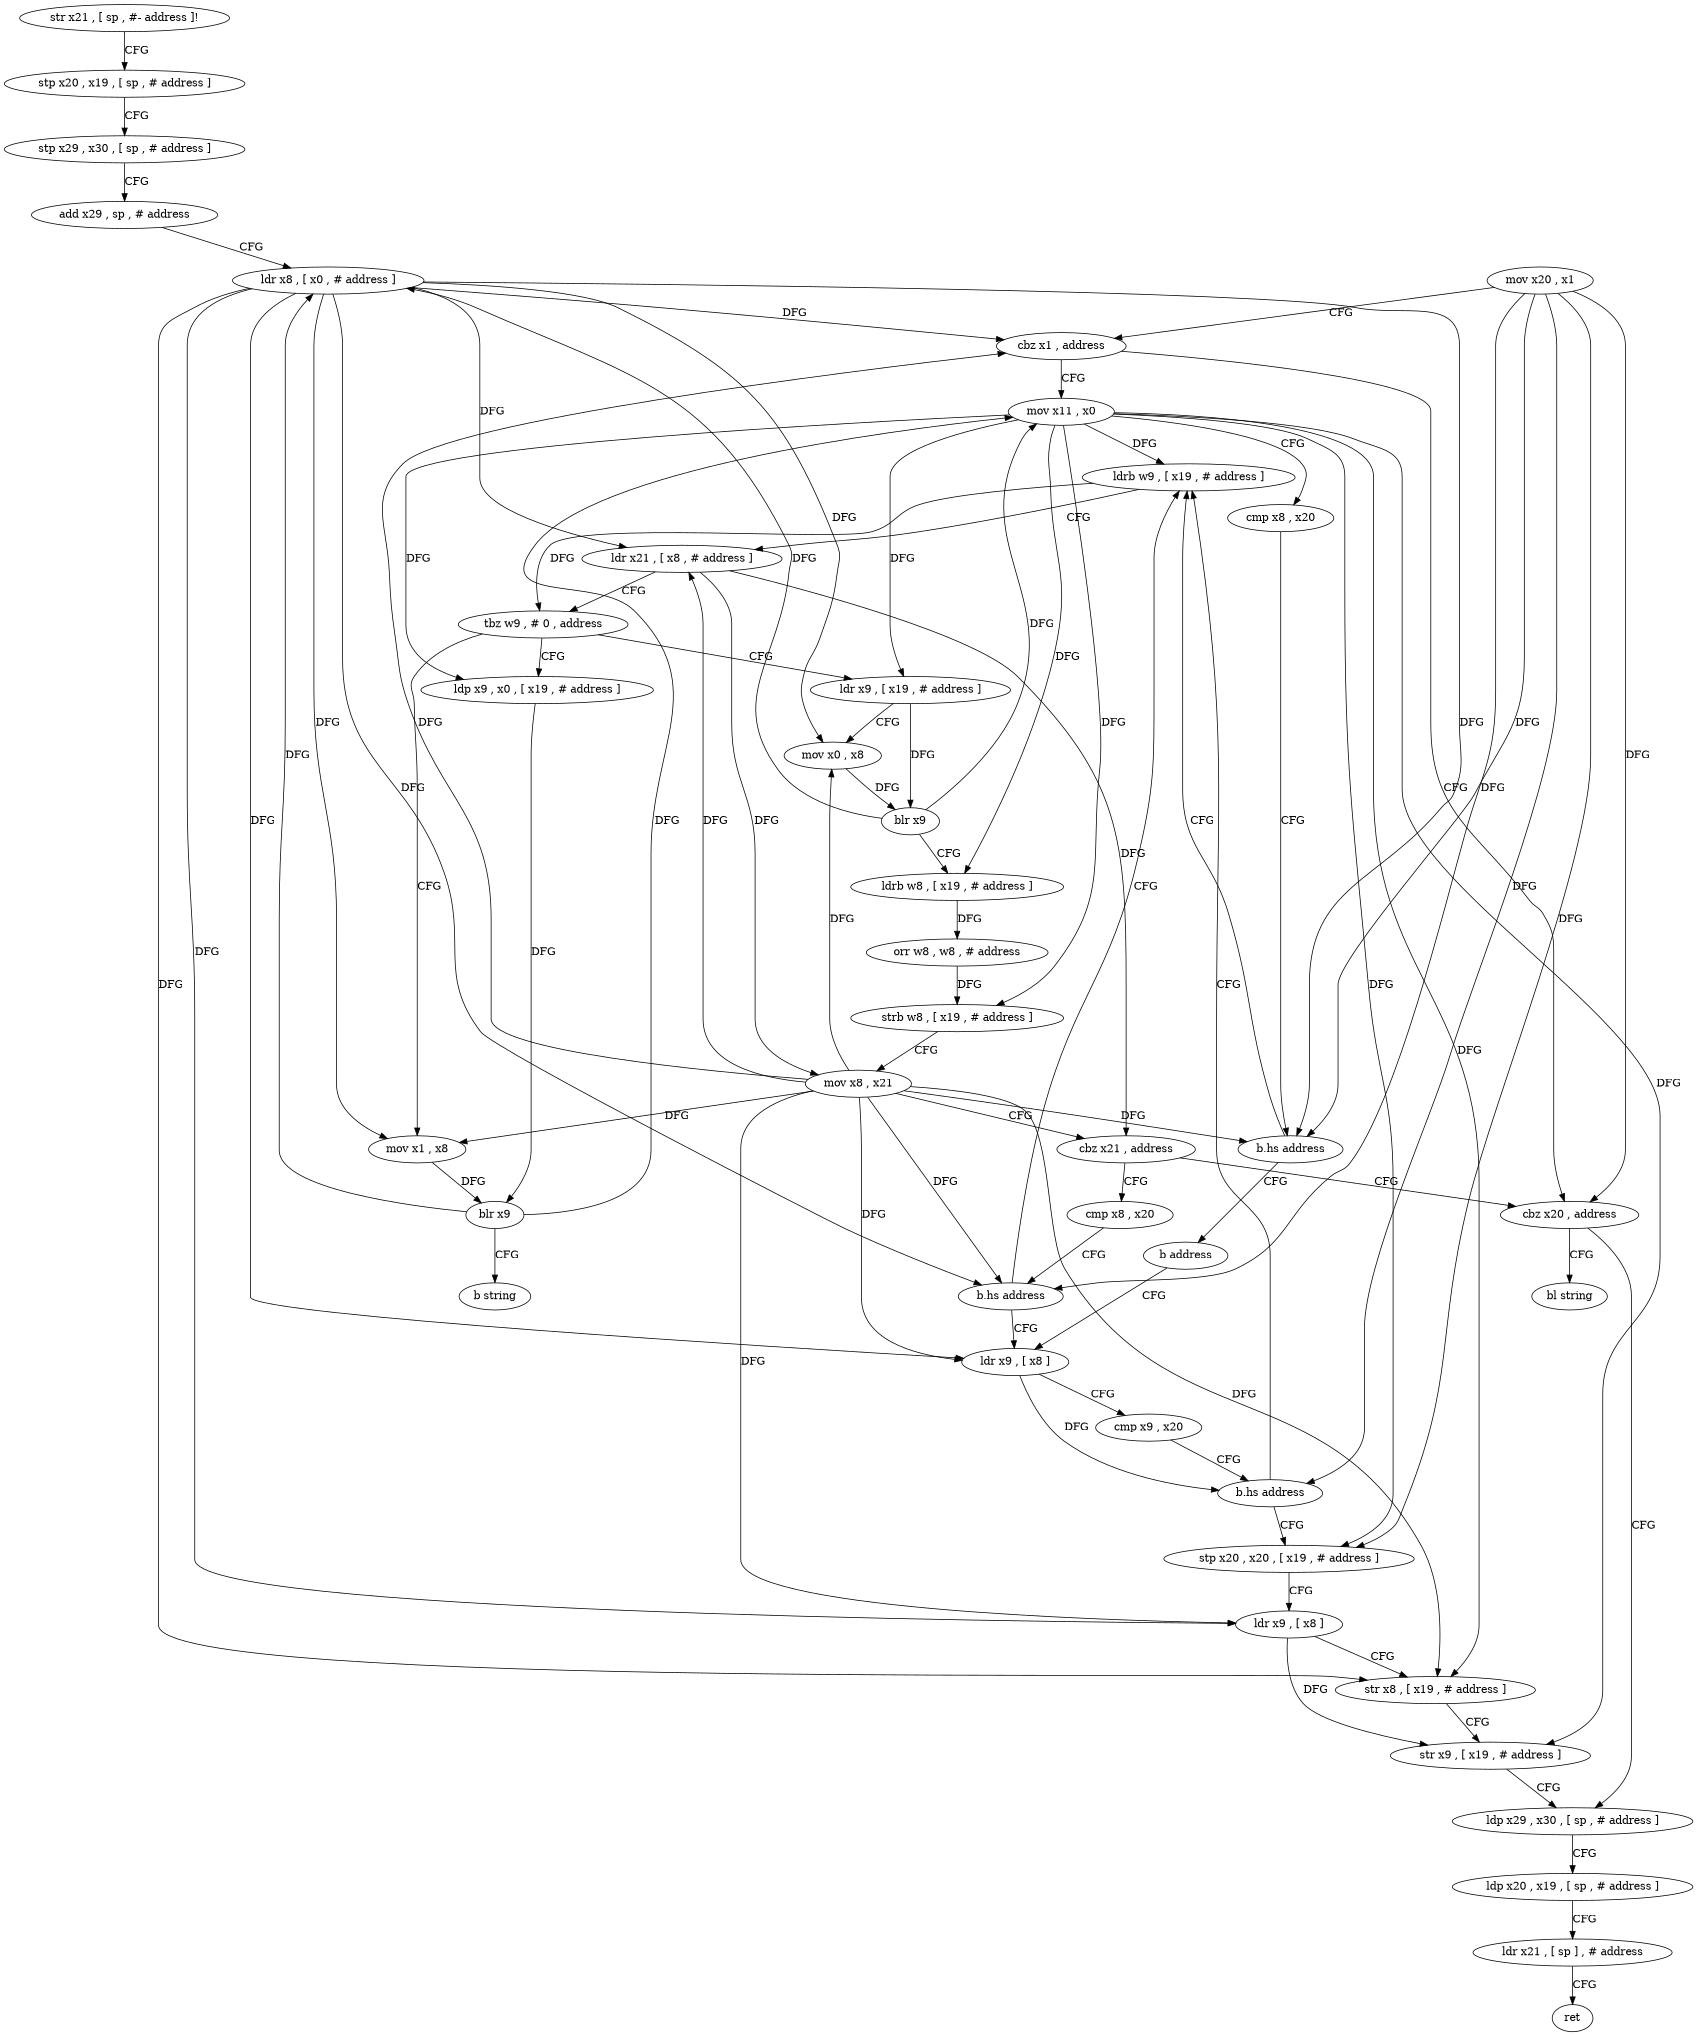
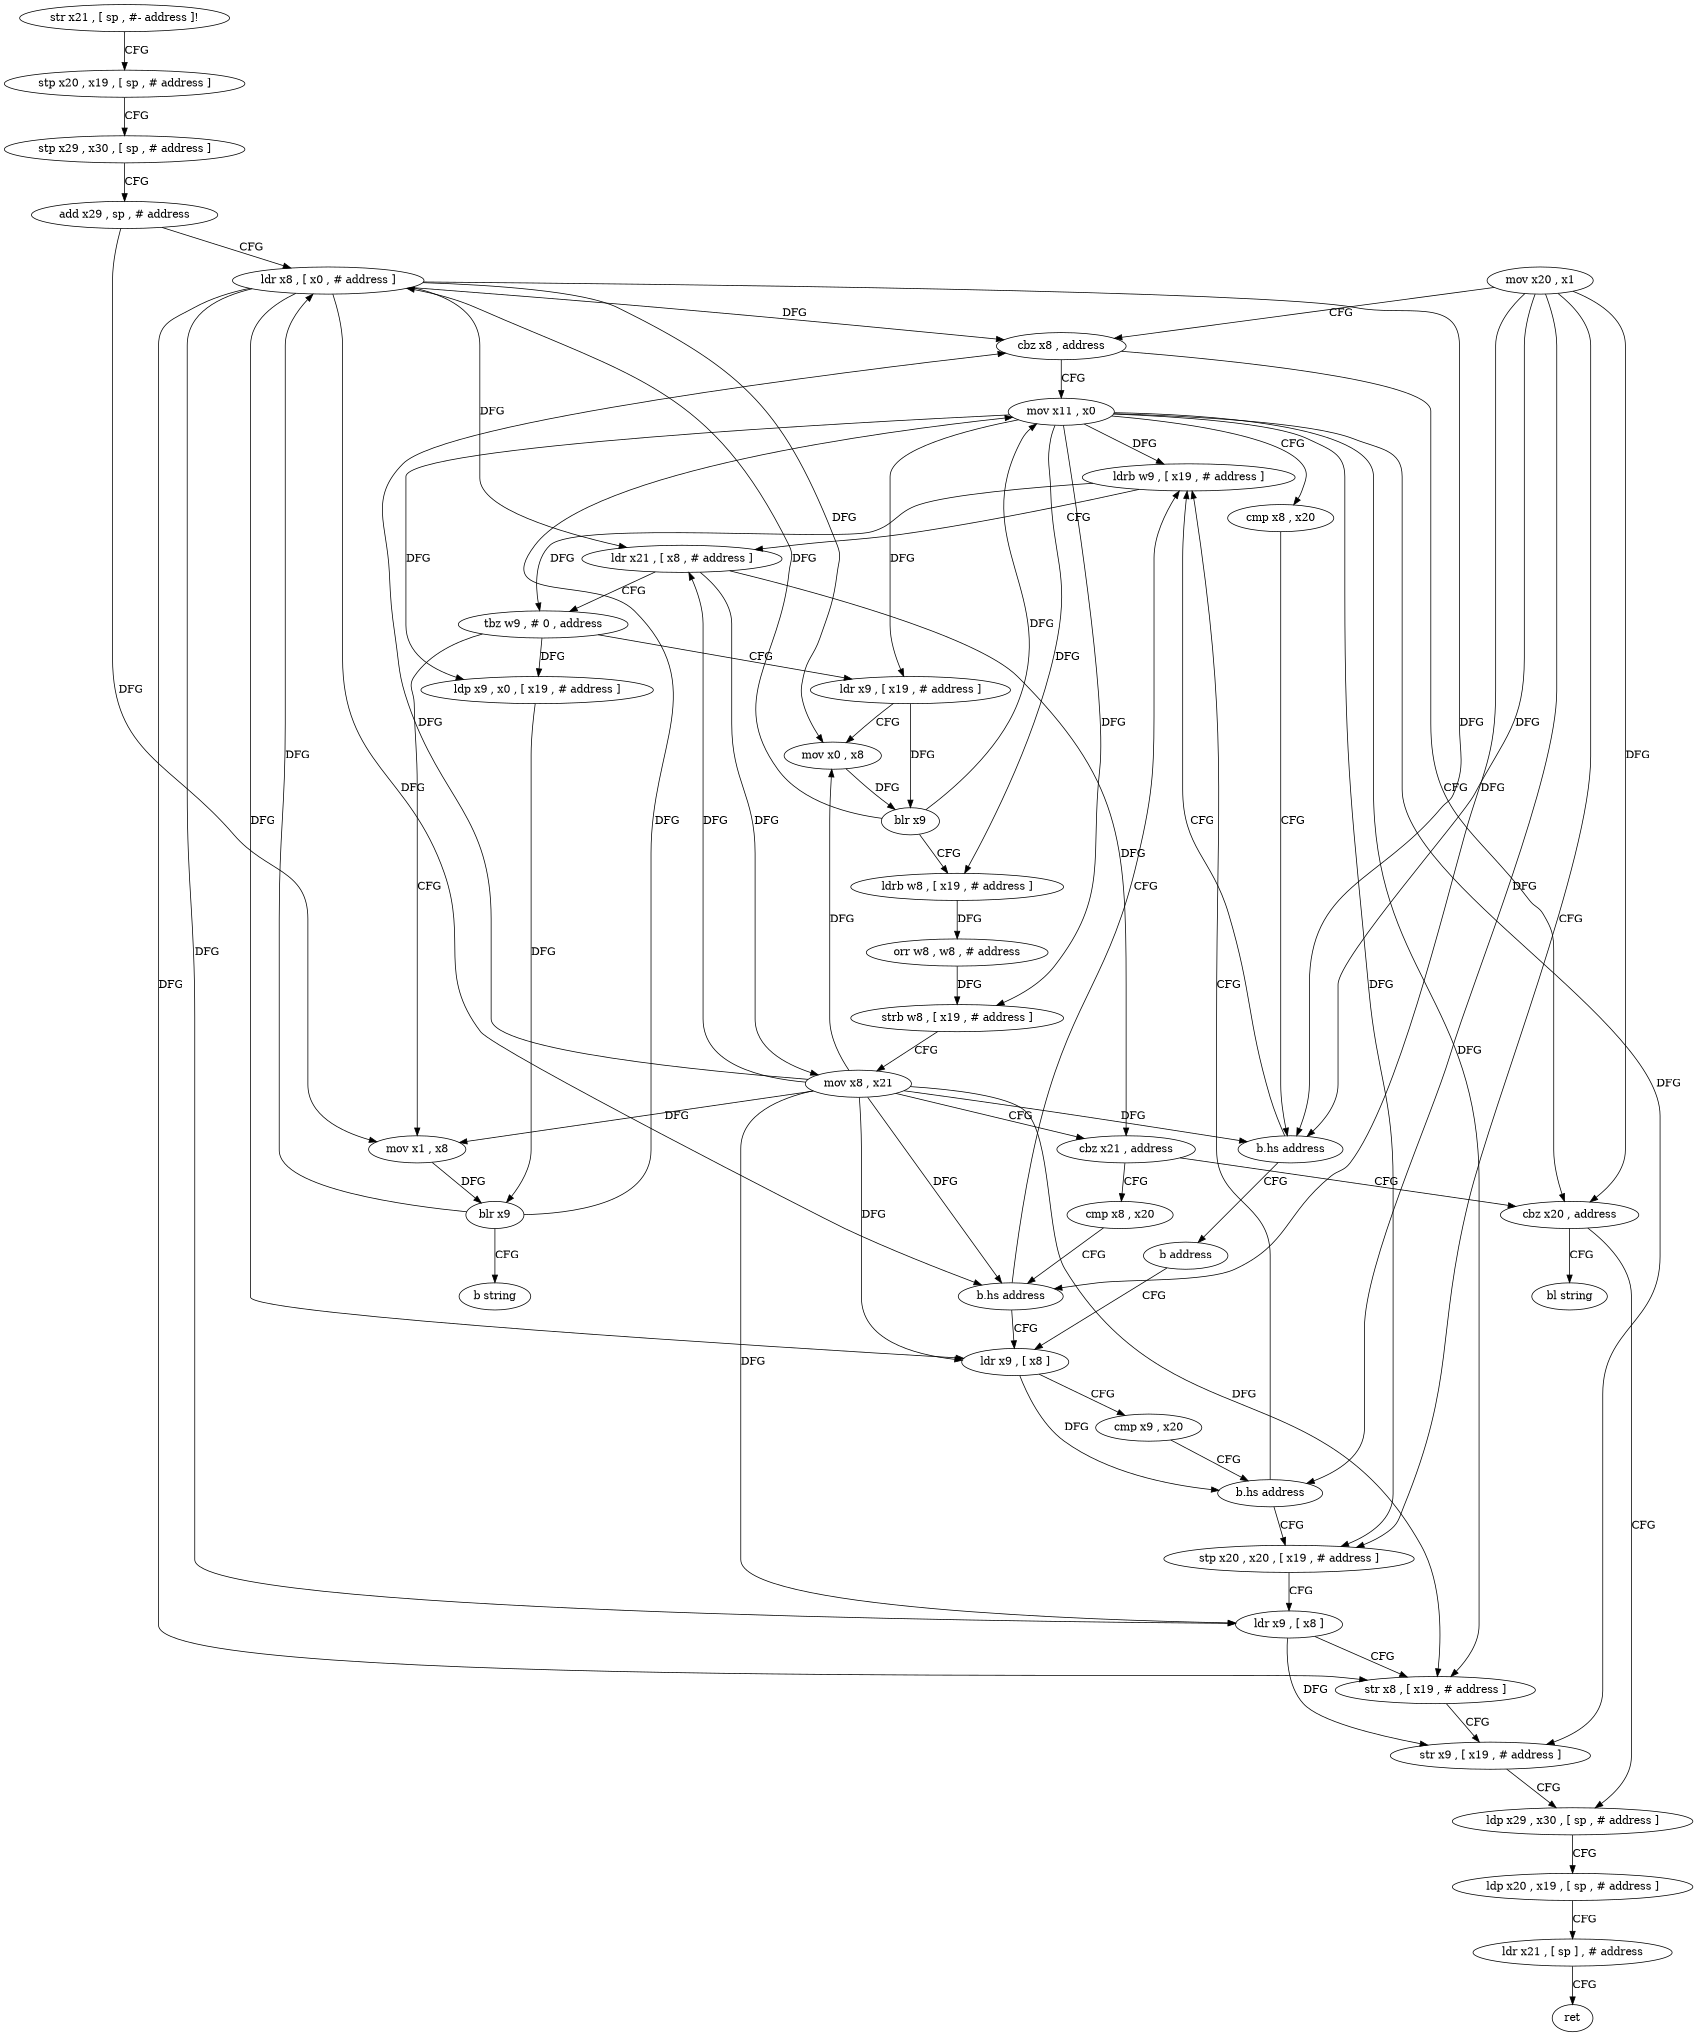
  digraph {
    n1 [label="str x21 , [ sp , #- address ]!"]
    n2 [label="stp x20 , x19 , [ sp , # address ]"]
    n3 [label="stp x29 , x30 , [ sp , # address ]"]
    n4 [label="add x29 , sp , # address"]
    n5 [label="ldr x8 , [ x0 , # address ]"]
-   n6 [label="cbz x1 , address"]
+   n6 [label="cbz x8 , address"]
    n7 [label="b.hs address"]
    n8 [label="ldr x21 , [ x8 , # address ]"]
    n9 [label="ldr x9 , [ x8 ]"]
    n10 [label="mov x0 , x8"]
    n11 [label="mov x1 , x8"]
    n12 [label="b.hs address"]
    n13 [label="ldr x9 , [ x8 ]"]
    n14 [label="str x8 , [ x19 , # address ]"]
    n15 [label="mov x20 , x1"]
    n16 [label="cbz x20 , address"]
    n17 [label="b.hs address"]
    n18 [label="stp x20 , x20 , [ x19 , # address ]"]
    n19 [label="mov x11 , x0"]
    n20 [label="ldrb w9 , [ x19 , # address ]"]
    n21 [label="b address"]
    n22 [label="tbz w9 , # 0 , address"]
    n23 [label="mov x8 , x21"]
    n24 [label="cbz x21 , address"]
    n25 [label="cmp x9 , x20"]
    n26 [label="blr x9"]
    n27 [label="blr x9"]
    n28 [label="str x9 , [ x19 , # address ]"]
    n29 [label="ldp x29 , x30 , [ sp , # address ]"]
    n30 [label="bl string"]
    n31 [label="cmp x8 , x20"]
    n32 [label="ldr x9 , [ x19 , # address ]"]
    n33 [label="ldp x9 , x0 , [ x19 , # address ]"]
    n34 [label="ldrb w8 , [ x19 , # address ]"]
    n35 [label="strb w8 , [ x19 , # address ]"]
    n36 [label="ldp x20 , x19 , [ sp , # address ]"]
    n37 [label="orr w8 , w8 , # address"]
    n38 [label="ldr x21 , [ sp ] , # address"]
    n39 [label=ret]
    n40 [label="cmp x8 , x20"]
    n41 [label="b string"]
    n1 -> n2 [label=CFG]
    n2 -> n3 [label=CFG]
    n3 -> n4 [label=CFG]
    n4 -> n5 [label=CFG]
    n5 -> n6 [label=DFG]
    n5 -> n7 [label=DFG]
    n5 -> n8 [label=DFG]
    n5 -> n9 [label=DFG]
    n5 -> n10 [label=DFG]
-   n5 -> n11 [label=DFG]
+   n4 -> n11 [label=DFG]
    n5 -> n12 [label=DFG]
    n5 -> n13 [label=DFG]
    n5 -> n14 [label=DFG]
    n6 -> n16 [label=CFG]
    n6 -> n19 [label=CFG]
    n7 -> n20 [label=CFG]
    n7 -> n21 [label=CFG]
    n8 -> n22 [label=CFG]
    n8 -> n23 [label=DFG]
    n8 -> n24 [label=DFG]
    n9 -> n17 [label=DFG]
    n9 -> n25 [label=CFG]
    n10 -> n26 [label=DFG]
    n11 -> n27 [label=DFG]
    n12 -> n9 [label=CFG]
    n12 -> n20 [label=CFG]
    n13 -> n14 [label=CFG]
    n13 -> n28 [label=DFG]
    n14 -> n28 [label=CFG]
    n15 -> n6 [label=CFG]
    n15 -> n7 [label=DFG]
    n15 -> n12 [label=DFG]
    n15 -> n16 [label=DFG]
    n15 -> n17 [label=DFG]
-   n15 -> n18 [label=DFG]
+   n15 -> n18 [label=CFG]
    n16 -> n29 [label=CFG]
    n16 -> n30 [label=CFG]
    n17 -> n18 [label=CFG]
    n17 -> n20 [label=CFG]
    n18 -> n13 [label=CFG]
    n19 -> n14 [label=DFG]
    n19 -> n18 [label=DFG]
    n19 -> n20 [label=DFG]
    n19 -> n28 [label=DFG]
    n19 -> n31 [label=CFG]
    n19 -> n32 [label=DFG]
    n19 -> n33 [label=DFG]
    n19 -> n34 [label=DFG]
    n19 -> n35 [label=DFG]
    n20 -> n8 [label=CFG]
    n20 -> n22 [label=DFG]
    n21 -> n9 [label=CFG]
    n22 -> n11 [label=CFG]
    n22 -> n32 [label=CFG]
-   n22 -> n33 [label=CFG]
+   n22 -> n33 [label=DFG]
    n23 -> n6 [label=DFG]
    n23 -> n7 [label=DFG]
    n23 -> n8 [label=DFG]
    n23 -> n9 [label=DFG]
    n23 -> n10 [label=DFG]
    n23 -> n11 [label=DFG]
    n23 -> n12 [label=DFG]
    n23 -> n13 [label=DFG]
    n23 -> n14 [label=DFG]
    n23 -> n24 [label=CFG]
    n24 -> n16 [label=CFG]
    n24 -> n40 [label=CFG]
    n25 -> n17 [label=CFG]
    n26 -> n5 [label=DFG]
    n26 -> n19 [label=DFG]
    n26 -> n34 [label=CFG]
    n27 -> n5 [label=DFG]
    n27 -> n19 [label=DFG]
    n27 -> n41 [label=CFG]
    n28 -> n29 [label=CFG]
    n29 -> n36 [label=CFG]
    n31 -> n7 [label=CFG]
    n32 -> n10 [label=CFG]
    n32 -> n26 [label=DFG]
    n33 -> n27 [label=DFG]
    n34 -> n37 [label=DFG]
    n35 -> n23 [label=CFG]
    n36 -> n38 [label=CFG]
    n37 -> n35 [label=DFG]
    n38 -> n39 [label=CFG]
    n40 -> n12 [label=CFG]
  }
